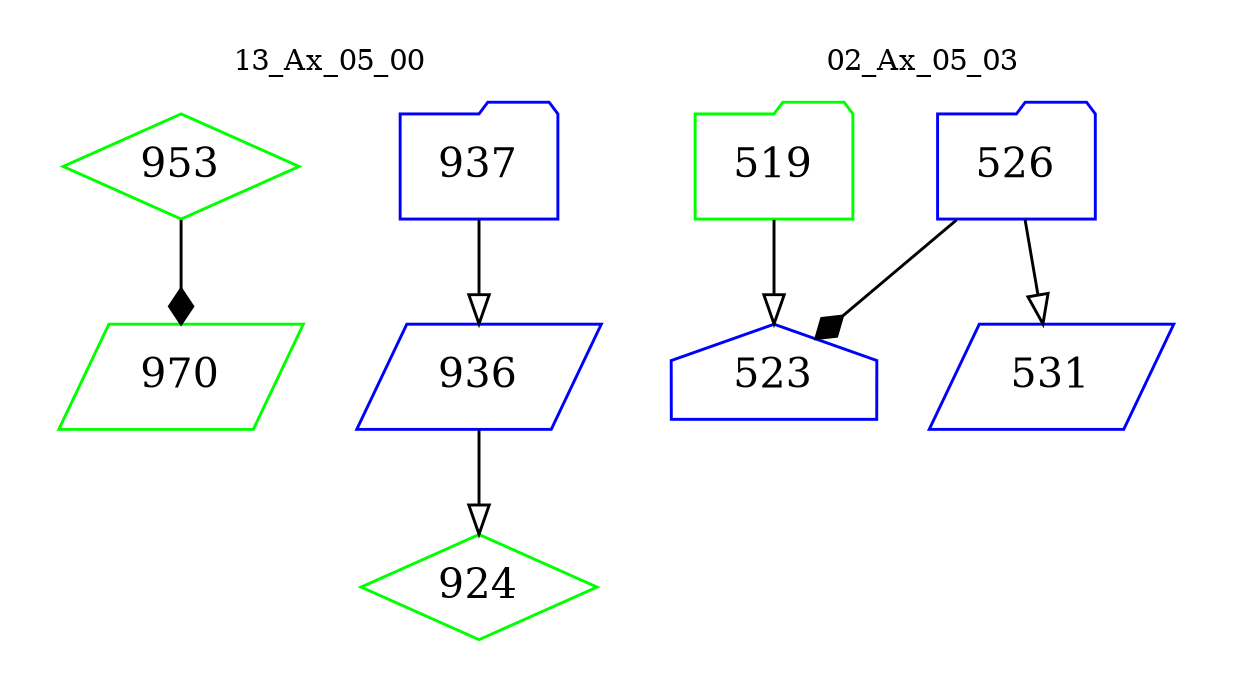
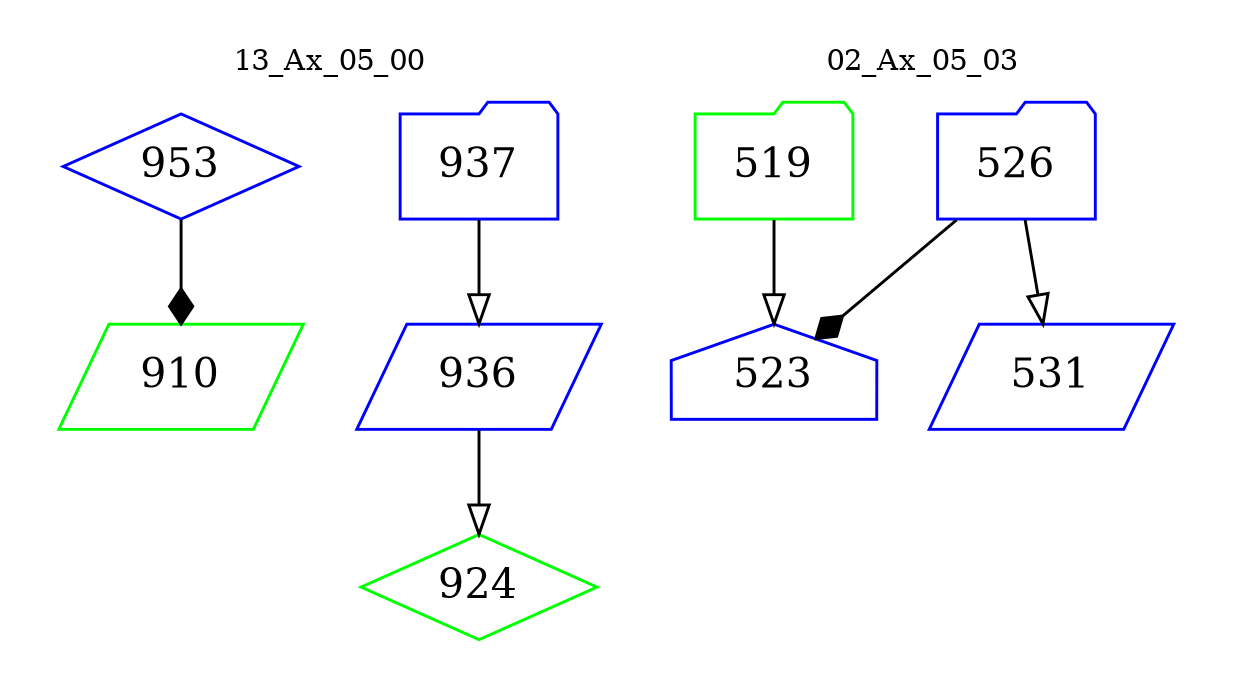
  digraph {
    node [color=blue shape=folder]
    edge [arrowhead=onormal color=black]
    n1 [label=937]
    n2 [label=936 shape=parallelogram]
-   n3 [color=green label=953 shape=diamond]
+   n3 [label=953 shape=diamond]
    n4 [color=green label=924 shape=diamond]
-   n5 [color=green label=970 shape=parallelogram]
+   n5 [color=green label=910 shape=parallelogram]
    n6 [label=526]
    n7 [label=523 shape=house]
    n8 [label=531 shape=parallelogram]
    n9 [color=green label=519]
    subgraph cluster_1 {
      color=white
      fontsize=10
      label="13_Ax_05_00"
      n1
      n2
      n3
      n4
      n5
    }
    subgraph cluster_2 {
      color=white
      fontsize=10
      label="02_Ax_05_03"
      n6
      n7
      n8
      n9
    }
    n1 -> n2
    n2 -> n4
    n3 -> n5 [arrowhead=diamond]
    n6 -> n7 [arrowhead=diamond]
    n6 -> n8
    n9 -> n7
  }
